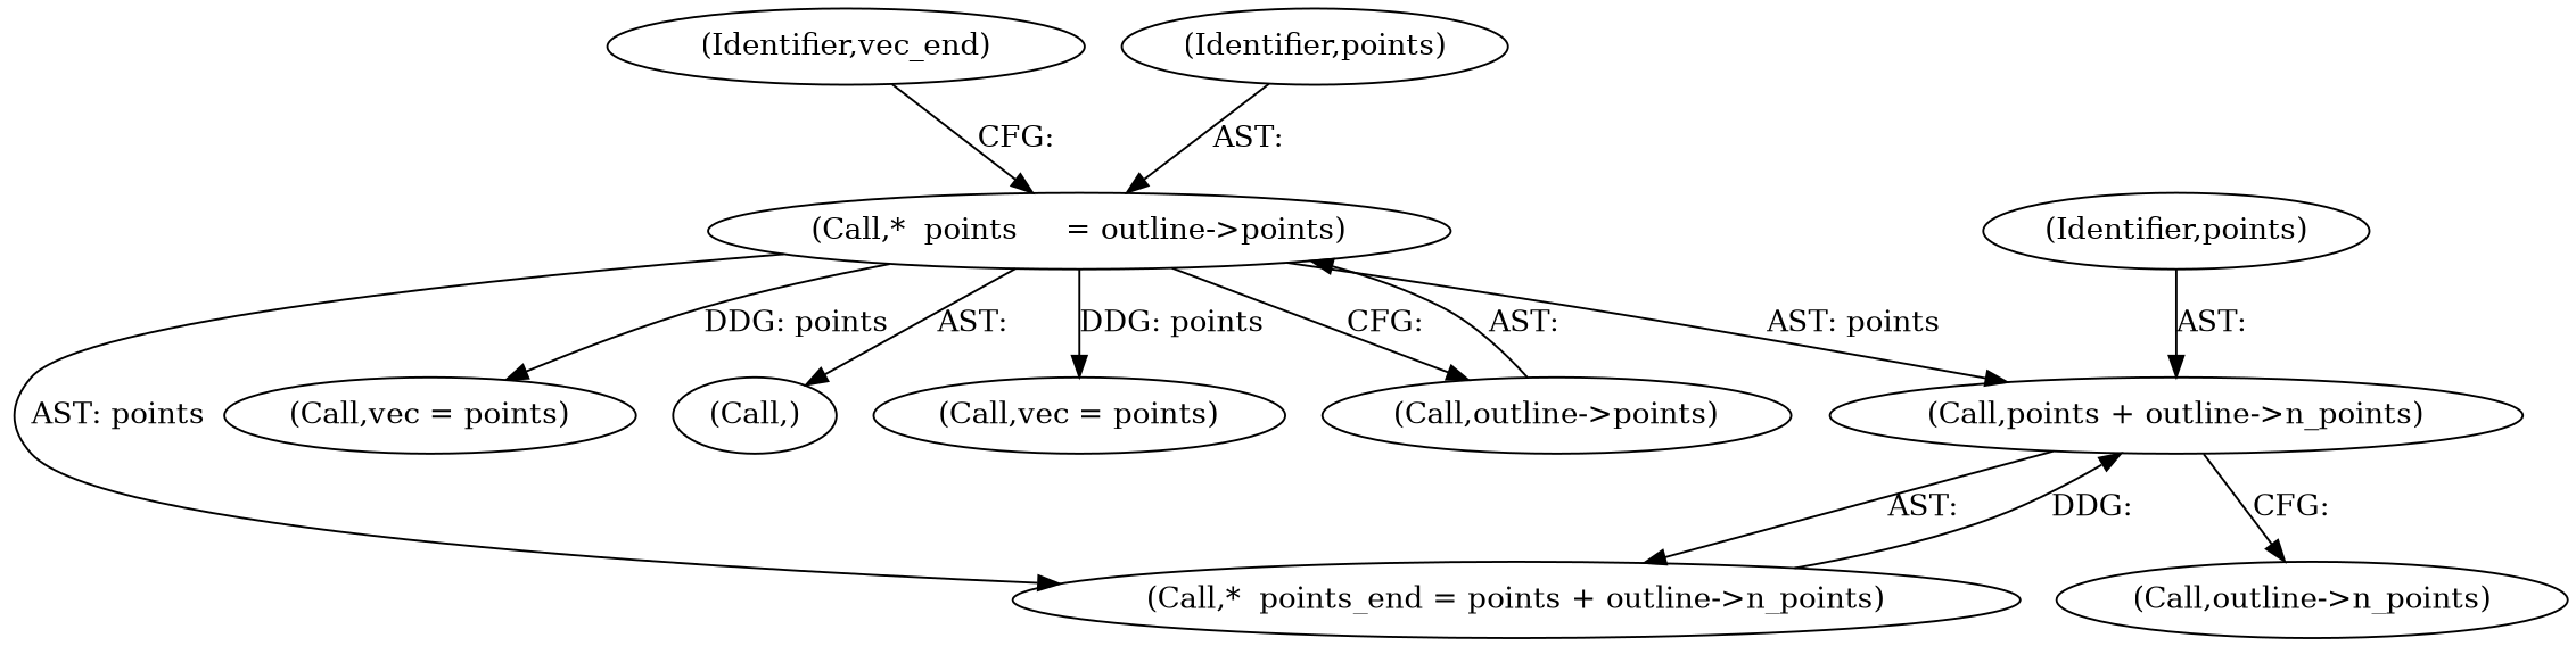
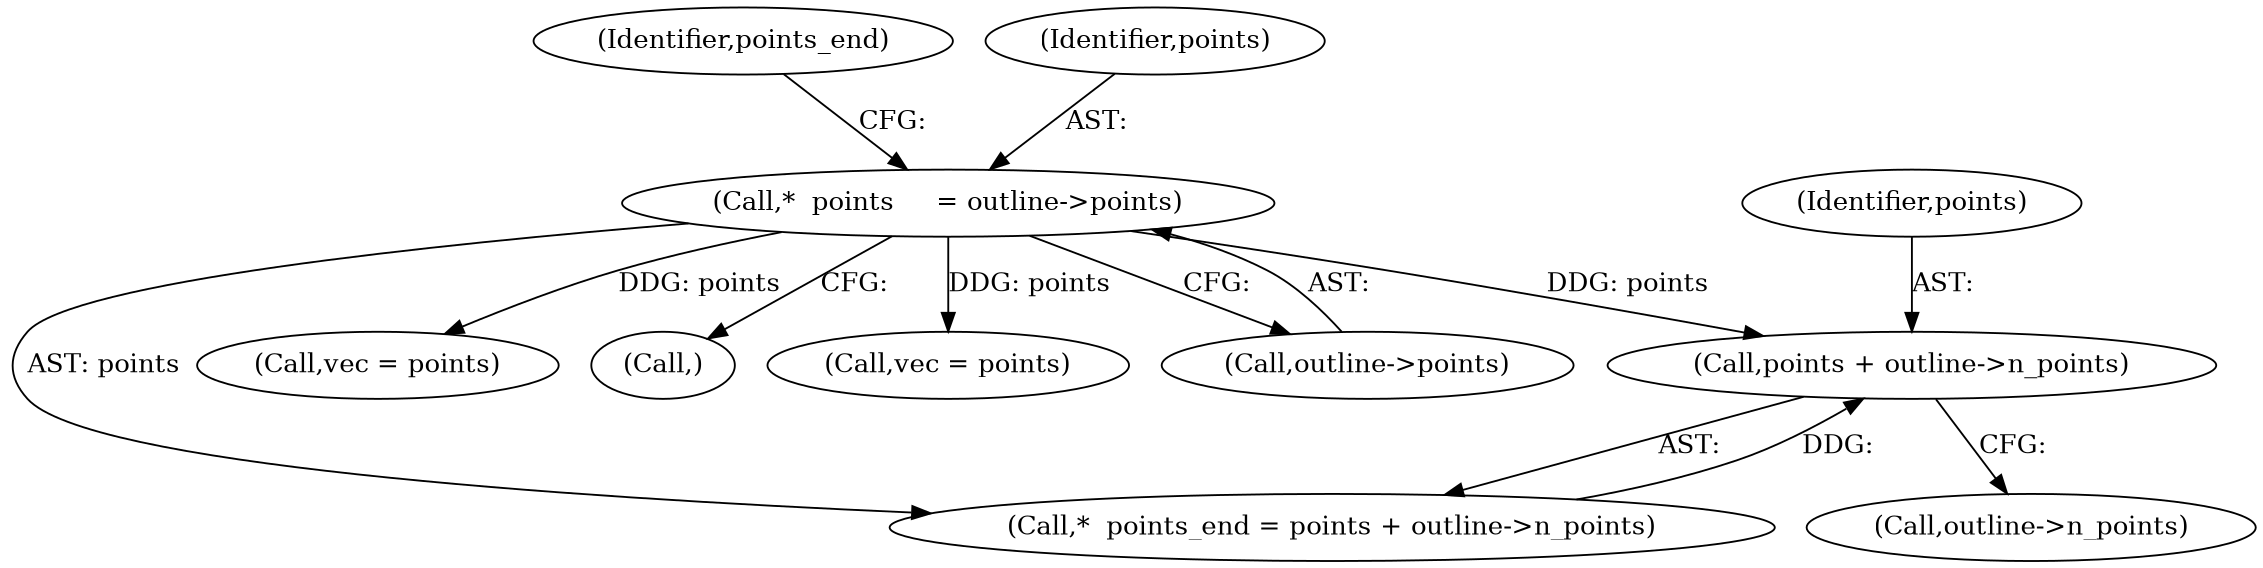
  digraph {
    n1 [label="(Call,points + outline->n_points)"]
    n2 [label="(Call,outline->n_points)"]
    n3 [label="(Call,*  points_end = points + outline->n_points)"]
    n4 [label="(Call,*  points     = outline->points)"]
    n5 [label="(Call,vec = points)"]
    n6 [label="(Call,)"]
    n7 [label="(Call,vec = points)"]
    n8 [label="(Call,outline->points)"]
    n9 [label="(Identifier,points)"]
-   n10 [label="(Identifier,vec_end)"]
+   n10 [label="(Identifier,points_end)"]
    n11 [label="(Identifier,points)"]
    n1 -> n2 [label="CFG: "]
    n1 -> n3 [label="AST: "]
    n3 -> n1 [label="DDG: "]
-   n4 -> n1 [label="AST: points"]
+   n4 -> n1 [label="DDG: points"]
    n4 -> n3 [label="AST: points"]
    n4 -> n5 [label="DDG: points"]
-   n4 -> n6 [label="AST: "]
+   n4 -> n6 [label="CFG: "]
    n4 -> n7 [label="DDG: points"]
    n4 -> n8 [label="CFG: "]
    n8 -> n4 [label="AST: "]
    n9 -> n1 [label="AST: "]
    n10 -> n4 [label="CFG: "]
    n11 -> n4 [label="AST: "]
  }
